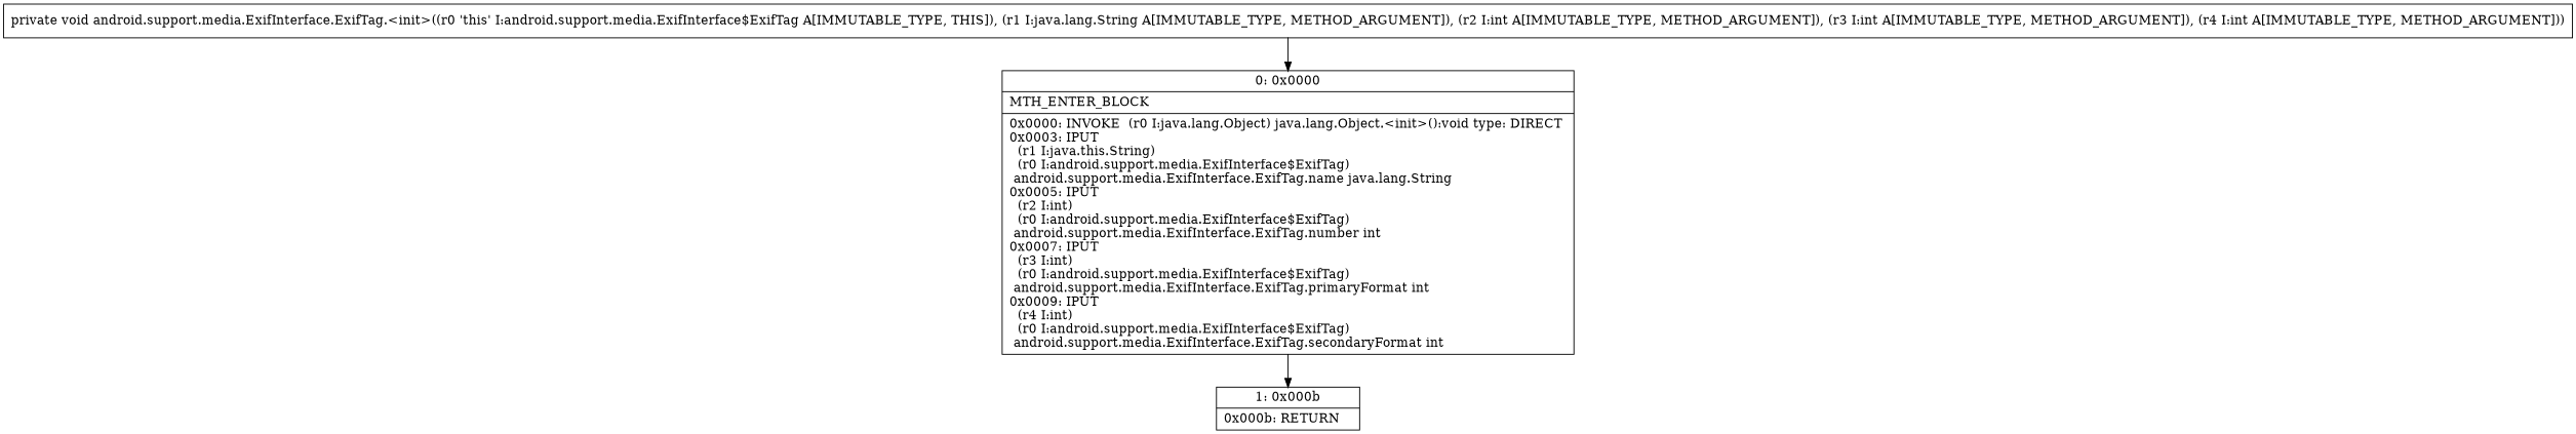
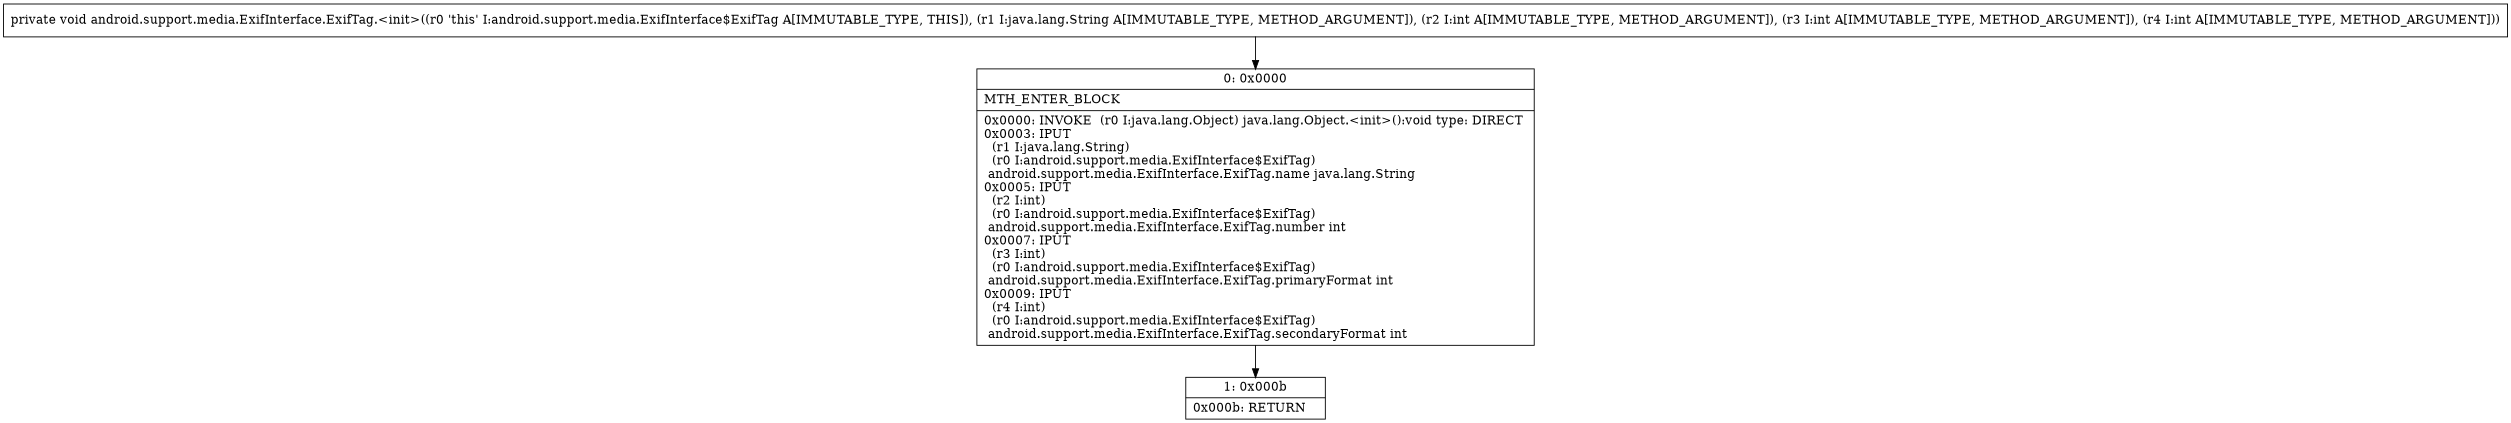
  digraph {
    node [shape=record]
-   n1 [label="{0\:\ 0x0000|MTH_ENTER_BLOCK\l|0x0000: INVOKE  (r0 I:java.lang.Object) java.lang.Object.\<init\>():void type: DIRECT \l0x0003: IPUT  \l  (r1 I:java.this.String)\l  (r0 I:android.support.media.ExifInterface$ExifTag)\l android.support.media.ExifInterface.ExifTag.name java.lang.String \l0x0005: IPUT  \l  (r2 I:int)\l  (r0 I:android.support.media.ExifInterface$ExifTag)\l android.support.media.ExifInterface.ExifTag.number int \l0x0007: IPUT  \l  (r3 I:int)\l  (r0 I:android.support.media.ExifInterface$ExifTag)\l android.support.media.ExifInterface.ExifTag.primaryFormat int \l0x0009: IPUT  \l  (r4 I:int)\l  (r0 I:android.support.media.ExifInterface$ExifTag)\l android.support.media.ExifInterface.ExifTag.secondaryFormat int \l}"]
+   n1 [label="{0\:\ 0x0000|MTH_ENTER_BLOCK\l|0x0000: INVOKE  (r0 I:java.lang.Object) java.lang.Object.\<init\>():void type: DIRECT \l0x0003: IPUT  \l  (r1 I:java.lang.String)\l  (r0 I:android.support.media.ExifInterface$ExifTag)\l android.support.media.ExifInterface.ExifTag.name java.lang.String \l0x0005: IPUT  \l  (r2 I:int)\l  (r0 I:android.support.media.ExifInterface$ExifTag)\l android.support.media.ExifInterface.ExifTag.number int \l0x0007: IPUT  \l  (r3 I:int)\l  (r0 I:android.support.media.ExifInterface$ExifTag)\l android.support.media.ExifInterface.ExifTag.primaryFormat int \l0x0009: IPUT  \l  (r4 I:int)\l  (r0 I:android.support.media.ExifInterface$ExifTag)\l android.support.media.ExifInterface.ExifTag.secondaryFormat int \l}"]
    n2 [label="{1\:\ 0x000b|0x000b: RETURN   \l}"]
    n3 [label="{private void android.support.media.ExifInterface.ExifTag.\<init\>((r0 'this' I:android.support.media.ExifInterface$ExifTag A[IMMUTABLE_TYPE, THIS]), (r1 I:java.lang.String A[IMMUTABLE_TYPE, METHOD_ARGUMENT]), (r2 I:int A[IMMUTABLE_TYPE, METHOD_ARGUMENT]), (r3 I:int A[IMMUTABLE_TYPE, METHOD_ARGUMENT]), (r4 I:int A[IMMUTABLE_TYPE, METHOD_ARGUMENT])) }"]
    n1 -> n2
    n3 -> n1
  }
